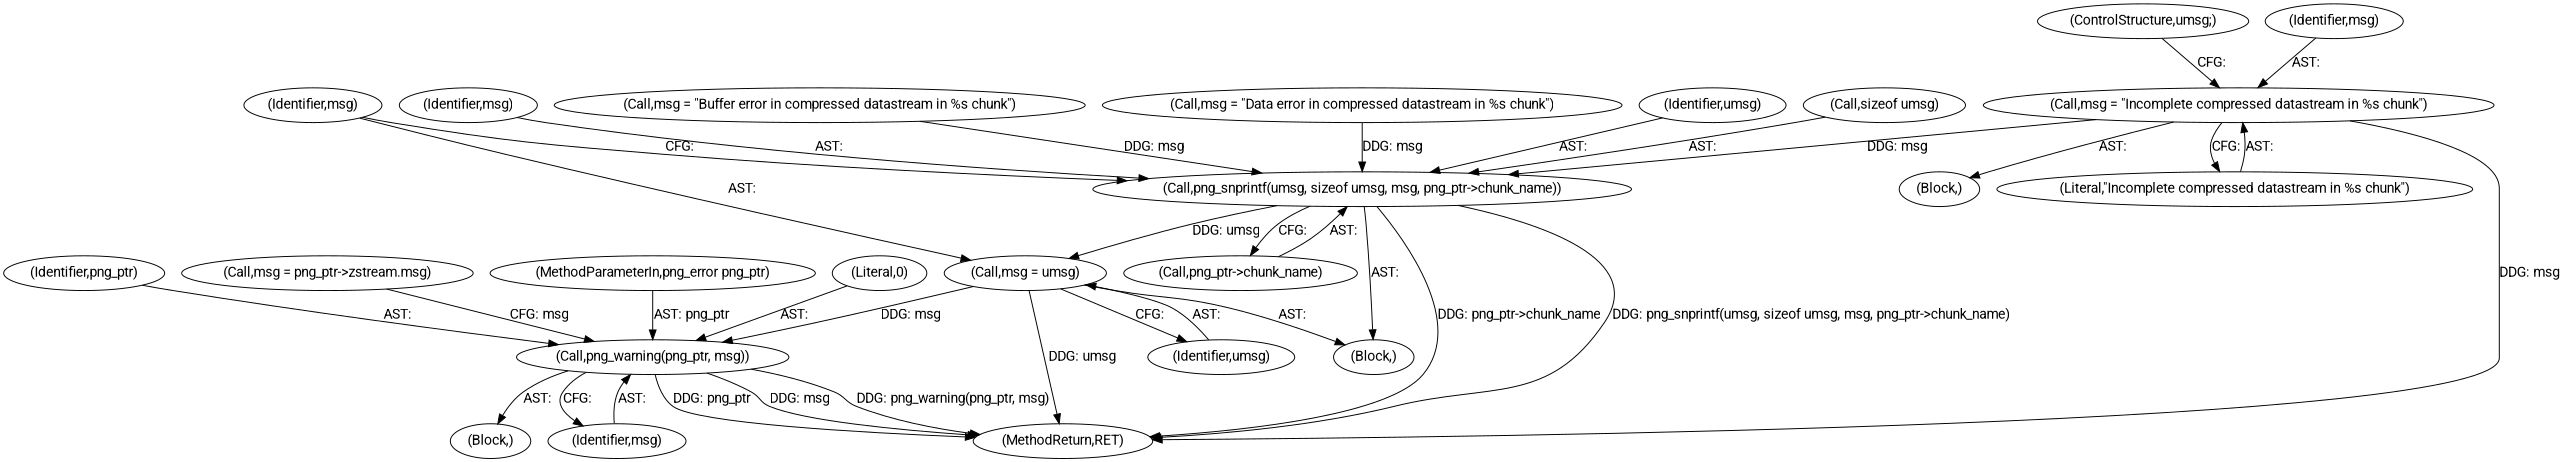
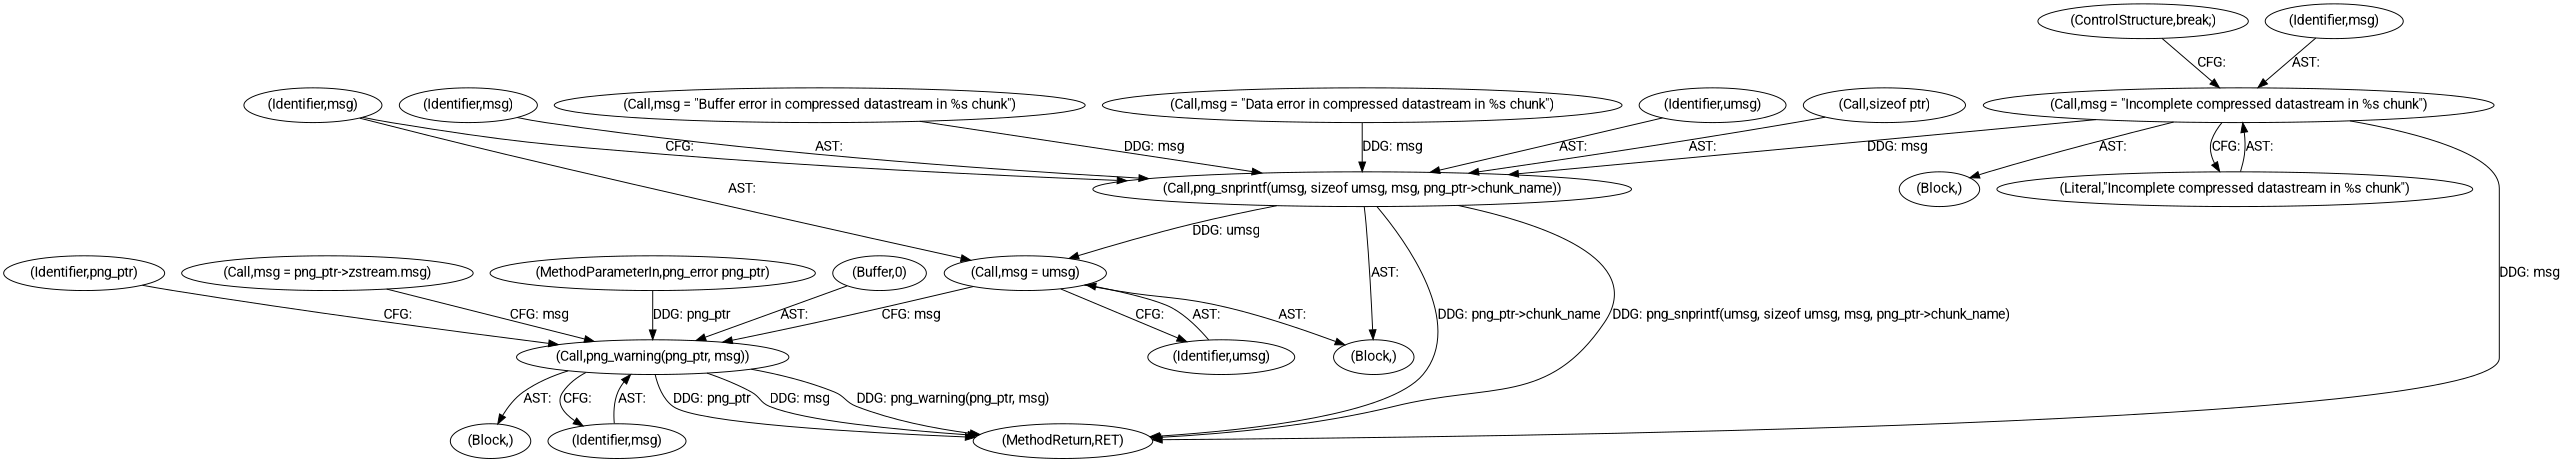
  digraph {
    fontname=Roboto
    node [fontname=Roboto]
    edge [fontname=Roboto]
    n1 [label="(Call,msg = \"Incomplete compressed datastream in %s chunk\")"]
    n2 [label="(Call,png_snprintf(umsg, sizeof umsg, msg, png_ptr->chunk_name))"]
    n3 [label="(MethodReturn,RET)"]
    n4 [label="(Block,)"]
    n5 [label="(Literal,\"Incomplete compressed datastream in %s chunk\")"]
    n6 [label="(Call,msg = umsg)"]
-   n7 [label="(Call,png_ptr->chunk_name)"]
    n8 [label="(Block,)"]
    n9 [label="(Call,png_warning(png_ptr, msg))"]
    n10 [label="(Identifier,umsg)"]
    n11 [label="(Block,)"]
    n12 [label="(Identifier,msg)"]
    n13 [label="(Identifier,msg)"]
    n14 [label="(Identifier,msg)"]
    n15 [label="(Identifier,png_ptr)"]
    n16 [label="(Call,msg = png_ptr->zstream.msg)"]
-   n17 [label="(ControlStructure,umsg;)"]
+   n17 [label="(ControlStructure,break;)"]
    n18 [label="(Identifier,msg)"]
    n19 [label="(Call,msg = \"Buffer error in compressed datastream in %s chunk\")"]
    n20 [label="(MethodParameterIn,png_error png_ptr)"]
-   n21 [label="(Literal,0)"]
+   n21 [label="(Buffer,0)"]
    n22 [label="(Call,msg = \"Data error in compressed datastream in %s chunk\")"]
    n23 [label="(Identifier,umsg)"]
-   n24 [label="(Call,sizeof umsg)"]
+   n24 [label="(Call,sizeof ptr)"]
    n1 -> n2 [label="DDG: msg"]
    n1 -> n3 [label="DDG: msg"]
    n1 -> n4 [label="AST: "]
    n1 -> n5 [label="CFG: "]
    n2 -> n3 [label="DDG: png_ptr->chunk_name"]
    n2 -> n3 [label="DDG: png_snprintf(umsg, sizeof umsg, msg, png_ptr->chunk_name)"]
    n2 -> n6 [label="DDG: umsg"]
-   n2 -> n7 [label="CFG: "]
    n2 -> n8 [label="AST: "]
    n5 -> n1 [label="AST: "]
-   n6 -> n3 [label="DDG: umsg"]
    n6 -> n8 [label="AST: "]
-   n6 -> n9 [label="DDG: msg"]
+   n6 -> n9 [label="CFG: msg"]
    n6 -> n10 [label="CFG: "]
-   n7 -> n2 [label="AST: "]
    n9 -> n3 [label="DDG: png_warning(png_ptr, msg)"]
    n9 -> n3 [label="DDG: png_ptr"]
    n9 -> n3 [label="DDG: msg"]
    n9 -> n11 [label="AST: "]
    n9 -> n12 [label="CFG: "]
    n10 -> n6 [label="AST: "]
    n12 -> n9 [label="AST: "]
    n13 -> n2 [label="CFG: "]
    n13 -> n6 [label="AST: "]
    n14 -> n2 [label="AST: "]
-   n15 -> n9 [label="AST: "]
+   n15 -> n9 [label="CFG: "]
    n16 -> n9 [label="CFG: msg"]
    n17 -> n1 [label="CFG: "]
    n18 -> n1 [label="AST: "]
    n19 -> n2 [label="DDG: msg"]
-   n20 -> n9 [label="AST: png_ptr"]
+   n20 -> n9 [label="DDG: png_ptr"]
    n21 -> n9 [label="AST: "]
    n22 -> n2 [label="DDG: msg"]
    n23 -> n2 [label="AST: "]
    n24 -> n2 [label="AST: "]
  }
